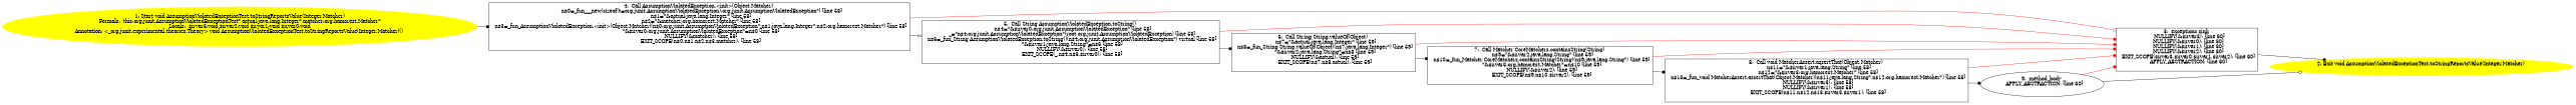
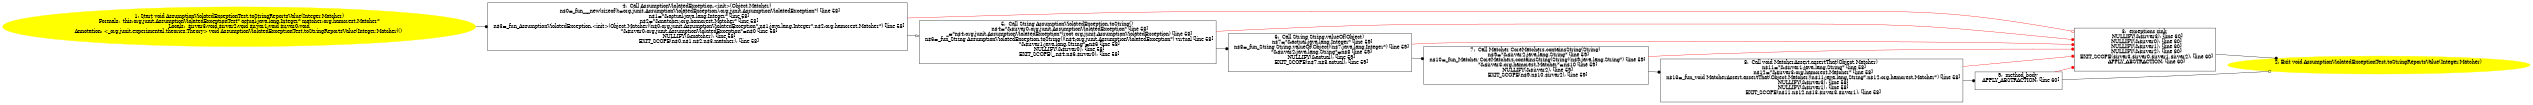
  digraph {
    rankdir=LR
    node [shape=box]
    edge [arrowhead=dot]
    n1 [color=yellow label="1: Start void AssumptionViolatedExceptionTest.toStringReportsValue(Integer,Matcher)\nFormals:  this:org.junit.AssumptionViolatedExceptionTest* actual:java.lang.Integer* matcher:org.hamcrest.Matcher*\nLocals:  $irvar3:void $irvar2:void $irvar1:void $irvar0:void\nAnnotation: <_org.junit.experimental.theories.Theory> void AssumptionViolatedExceptionTest.toStringReportsValue(Integer,Matcher)() \n  " style=filled shape=""]
    n2 [label="4:  Call AssumptionViolatedException.<init>(Object,Matcher) \n   n$0=_fun___new(sizeof(t=org.junit.AssumptionViolatedException):org.junit.AssumptionViolatedException*) [line 58]\n  n$1=*&actual:java.lang.Integer* [line 58]\n  n$2=*&matcher:org.hamcrest.Matcher* [line 58]\n  n$3=_fun_AssumptionViolatedException.<init>(Object,Matcher)(n$0:org.junit.AssumptionViolatedException*,n$1:java.lang.Integer*,n$2:org.hamcrest.Matcher*) [line 58]\n  *&$irvar0:org.junit.AssumptionViolatedException*=n$0 [line 58]\n  NULLIFY(&matcher); [line 58]\n  EXIT_SCOPE(n$0,n$1,n$2,n$3,matcher); [line 58]\n "]
    n3 [label="3:  exceptions sink \n   NULLIFY(&$irvar3); [line 60]\n  NULLIFY(&$irvar0); [line 60]\n  NULLIFY(&$irvar1); [line 60]\n  NULLIFY(&$irvar2); [line 60]\n  EXIT_SCOPE($irvar3,$irvar0,$irvar1,$irvar2); [line 60]\n  APPLY_ABSTRACTION; [line 60]\n "]
    n4 [label="5:  Call String AssumptionViolatedException.toString() \n   n$4=*&$irvar0:org.junit.AssumptionViolatedException* [line 58]\n  _=*n$4:org.junit.AssumptionViolatedException*(root org.junit.AssumptionViolatedException) [line 58]\n  n$6=_fun_String AssumptionViolatedException.toString()(n$4:org.junit.AssumptionViolatedException*) virtual [line 58]\n  *&$irvar1:java.lang.String*=n$6 [line 58]\n  NULLIFY(&$irvar0); [line 58]\n  EXIT_SCOPE(_,n$4,n$6,$irvar0); [line 58]\n "]
    n5 [color=yellow label="2: Exit void AssumptionViolatedExceptionTest.toStringReportsValue(Integer,Matcher) \n  " style=filled shape=""]
    n6 [label="6:  Call String String.valueOf(Object) \n   n$7=*&actual:java.lang.Integer* [line 59]\n  n$8=_fun_String String.valueOf(Object)(n$7:java.lang.Integer*) [line 59]\n  *&$irvar2:java.lang.String*=n$8 [line 59]\n  NULLIFY(&actual); [line 59]\n  EXIT_SCOPE(n$7,n$8,actual); [line 59]\n "]
    n7 [label="7:  Call Matcher CoreMatchers.containsString(String) \n   n$9=*&$irvar2:java.lang.String* [line 59]\n  n$10=_fun_Matcher CoreMatchers.containsString(String)(n$9:java.lang.String*) [line 59]\n  *&$irvar3:org.hamcrest.Matcher*=n$10 [line 59]\n  NULLIFY(&$irvar2); [line 59]\n  EXIT_SCOPE(n$9,n$10,$irvar2); [line 59]\n "]
    n8 [label="8:  Call void MatcherAssert.assertThat(Object,Matcher) \n   n$11=*&$irvar1:java.lang.String* [line 58]\n  n$12=*&$irvar3:org.hamcrest.Matcher* [line 58]\n  n$13=_fun_void MatcherAssert.assertThat(Object,Matcher)(n$11:java.lang.String*,n$12:org.hamcrest.Matcher*) [line 58]\n  NULLIFY(&$irvar3); [line 58]\n  NULLIFY(&$irvar1); [line 58]\n  EXIT_SCOPE(n$11,n$12,n$13,$irvar3,$irvar1); [line 58]\n "]
-   n9 [label="9:  method_body \n   APPLY_ABSTRACTION; [line 60]\n " shape=ellipse]
+   n9 [label="9:  method_body \n   APPLY_ABSTRACTION; [line 60]\n "]
    n1 -> n2
    n2 -> n3 [color=red arrowhead=odot]
    n2 -> n4 [arrowhead=onormal]
    n3 -> n5
    n4 -> n3 [color=red]
    n4 -> n6
    n6 -> n3 [color=red]
    n6 -> n7
    n7 -> n3 [color=red]
    n7 -> n8
    n8 -> n3 [color=red]
    n8 -> n9
    n9 -> n3 [color=red]
    n9 -> n5 [arrowhead=odot]
  }
